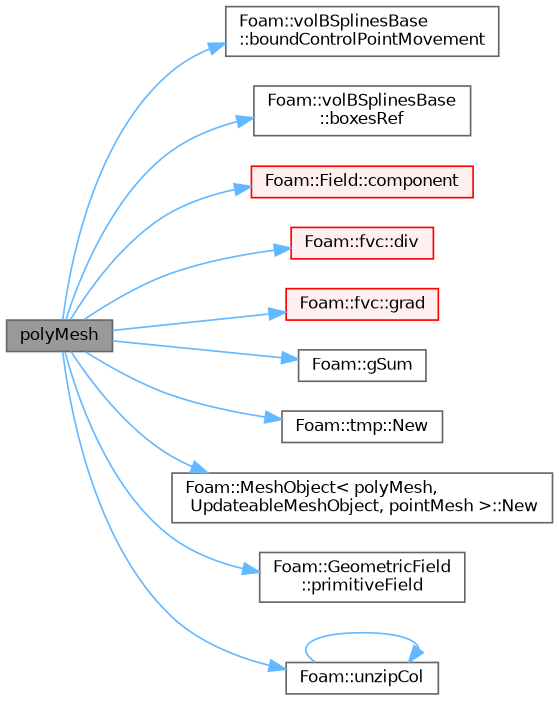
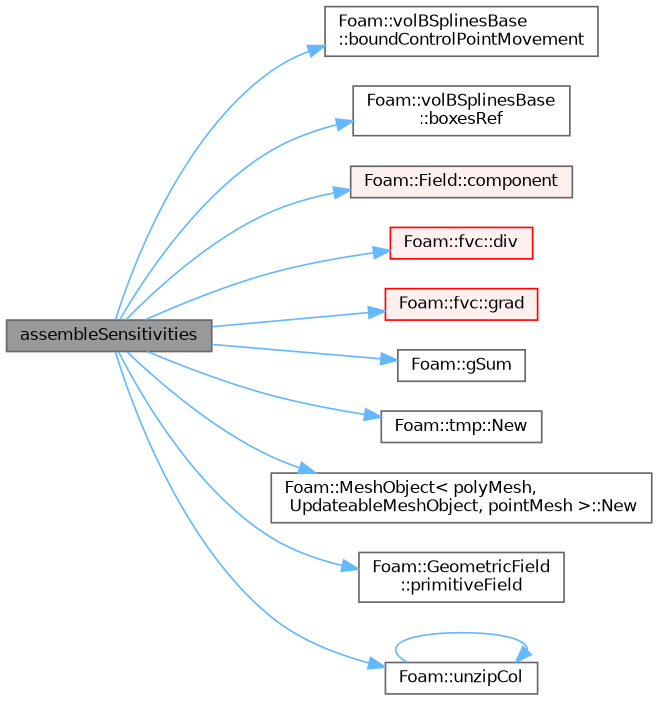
  digraph {
    rankdir=LR
    node [color=grey40 fillcolor=white fontname=Helvetica fontsize=10 shape=box style=filled]
    edge [color=steelblue1 fontname=Helvetica fontsize=10 labelfontname=Helvetica labelfontsize=10 style=solid]
-   n1 [color=gray40 fillcolor=grey60 fontcolor=black height=0.2 label=polyMesh width=0.4]
+   n1 [color=gray40 fillcolor=grey60 fontcolor=black height=0.2 label=assembleSensitivities width=0.4]
    n2 [height=0.2 label="Foam::volBSplinesBase\l::boundControlPointMovement" width=0.4]
    n3 [height=0.2 label="Foam::volBSplinesBase\l::boxesRef" width=0.4]
-   n4 [color=red fillcolor="#FFF0F0" height=0.2 label="Foam::Field::component" width=0.4]
+   n4 [fillcolor="#FFF0F0" height=0.2 label="Foam::Field::component" width=0.4]
    n5 [color=red fillcolor="#FFF0F0" height=0.2 label="Foam::fvc::div" width=0.4]
    n6 [color=red fillcolor="#FFF0F0" height=0.2 label="Foam::fvc::grad" width=0.4]
    n7 [height=0.2 label="Foam::gSum" width=0.4]
    n8 [height=0.2 label="Foam::tmp::New" width=0.4]
    n9 [height=0.2 label="Foam::MeshObject\< polyMesh,\l UpdateableMeshObject, pointMesh \>::New" width=0.4]
    n10 [height=0.2 label="Foam::GeometricField\l::primitiveField" width=0.4]
    n11 [height=0.2 label="Foam::unzipCol" width=0.4]
    n1 -> n2
    n1 -> n3
    n1 -> n4
    n1 -> n5
    n1 -> n6
    n1 -> n7
    n1 -> n8
    n1 -> n9
    n1 -> n10
    n1 -> n11
    n11 -> n11
  }
